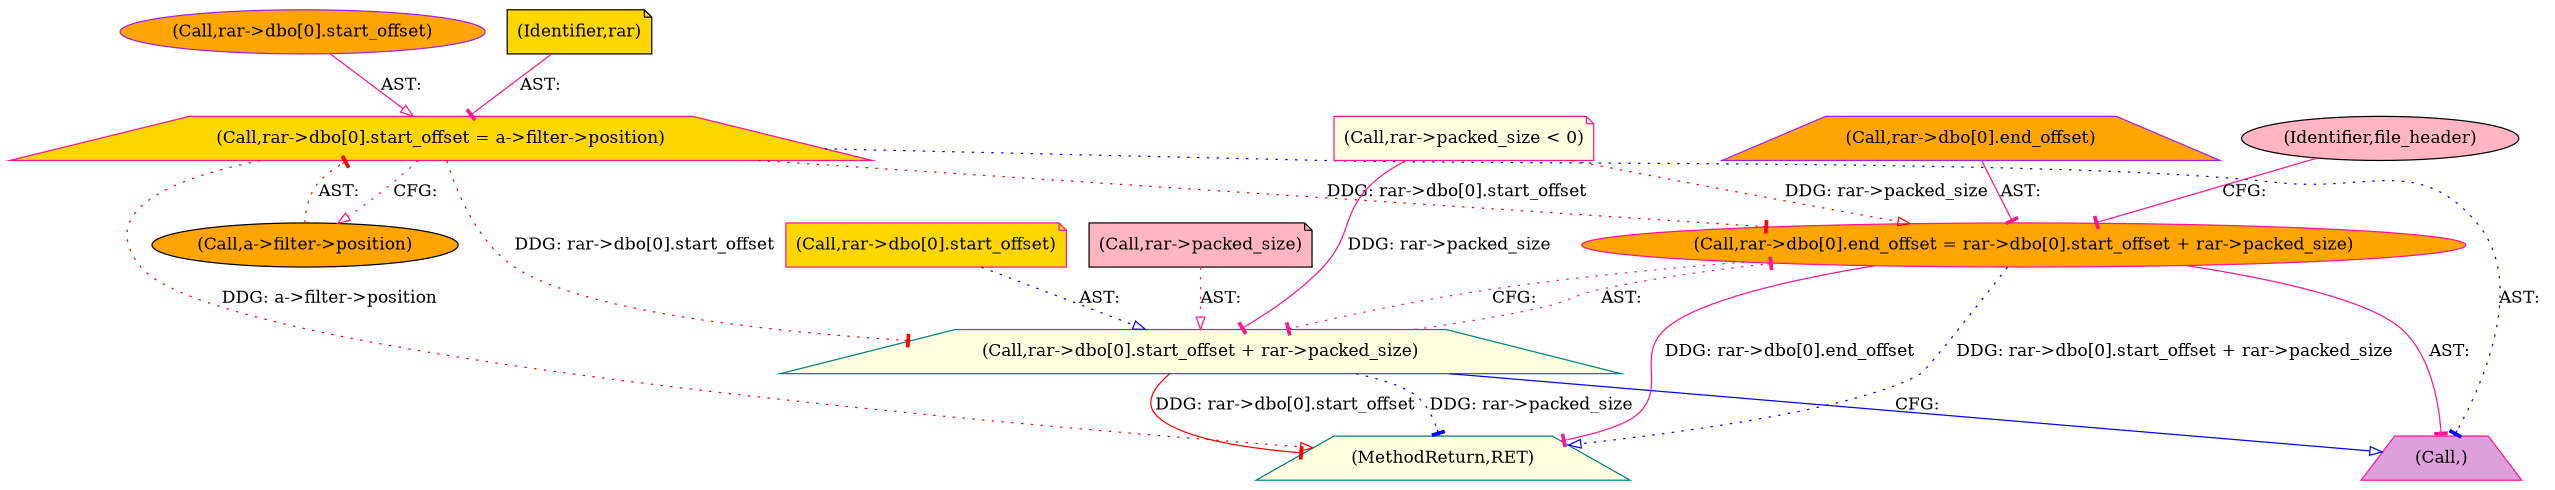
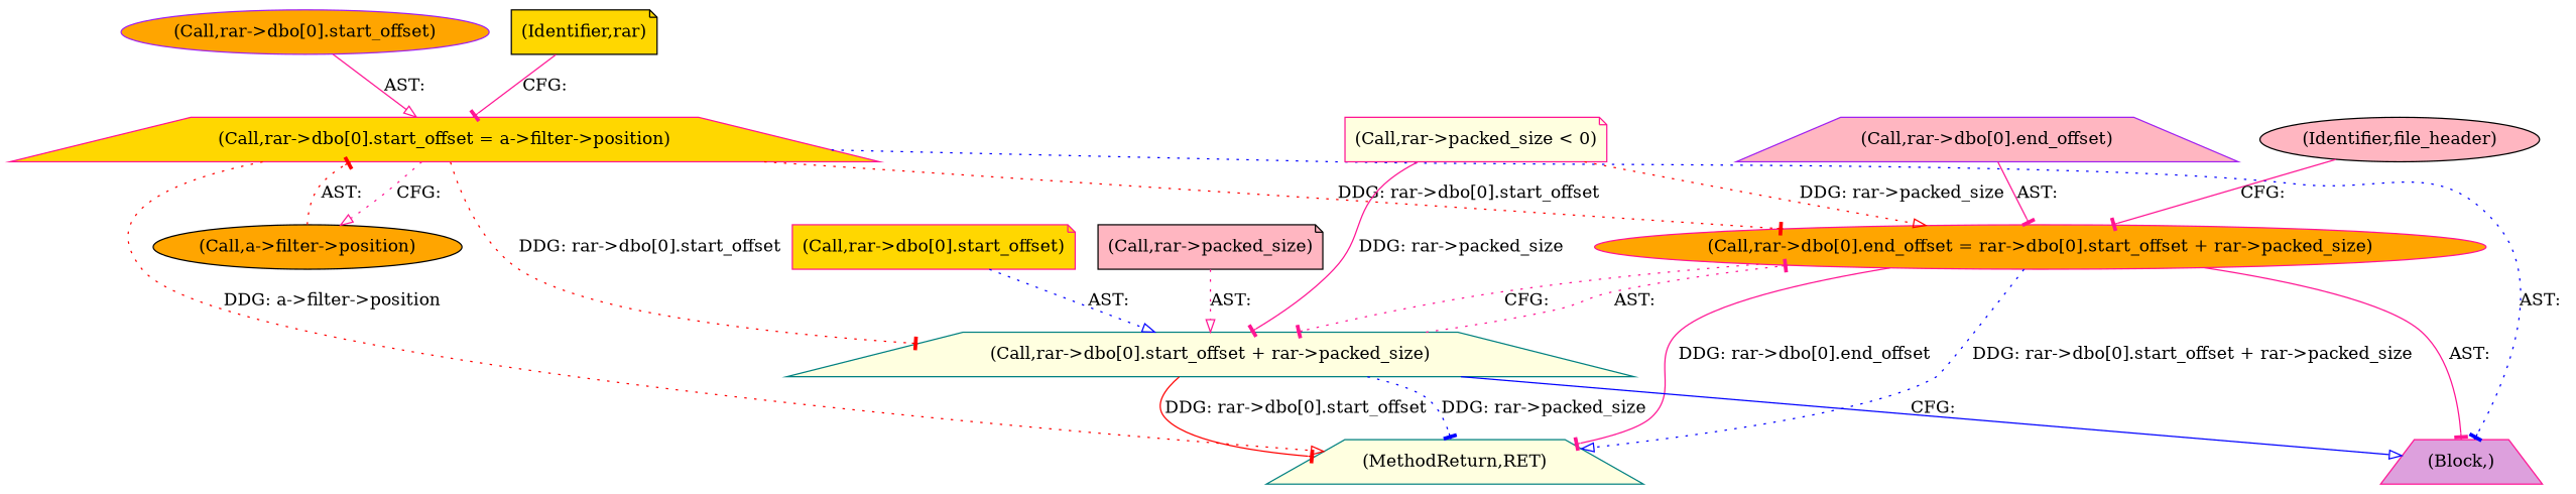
  digraph {
    node [color=deeppink fillcolor=orange shape=trapezium style=filled]
    edge [arrowhead=tee color=deeppink style=dotted]
    n1 [fillcolor=gold label="(Call,rar->dbo[0].start_offset = a->filter->position)"]
    n2 [label="(Call,rar->dbo[0].end_offset = rar->dbo[0].start_offset + rar->packed_size)" shape=ellipse]
    n3 [color=teal fillcolor=lightyellow label="(Call,rar->dbo[0].start_offset + rar->packed_size)"]
-   n4 [fillcolor=plum label="(Call,)"]
+   n4 [fillcolor=plum label="(Block,)"]
    n5 [color=black label="(Call,a->filter->position)" shape=ellipse]
    n6 [color=teal fillcolor=lightyellow label="(MethodReturn,RET)"]
    n7 [color=black fillcolor=lightpink label="(Call,rar->packed_size)" shape=note]
-   n8 [color=purple label="(Call,rar->dbo[0].end_offset)"]
+   n8 [color=purple fillcolor=lightpink label="(Call,rar->dbo[0].end_offset)"]
    n9 [fillcolor=lightyellow label="(Call,rar->packed_size < 0)" shape=note]
    n10 [color=black fillcolor=lightpink label="(Identifier,file_header)" shape=ellipse]
    n11 [color=purple label="(Call,rar->dbo[0].start_offset)" shape=ellipse]
    n12 [fillcolor=gold label="(Call,rar->dbo[0].start_offset)" shape=note]
    n13 [color=black fillcolor=gold label="(Identifier,rar)" shape=note]
    n1 -> n2 [color=red label="DDG: rar->dbo[0].start_offset"]
    n1 -> n3 [color=red label="DDG: rar->dbo[0].start_offset"]
    n1 -> n4 [color=blue label="AST: "]
    n1 -> n5 [arrowhead=onormal label="CFG: "]
    n1 -> n6 [arrowhead=onormal color=red label="DDG: a->filter->position"]
    n2 -> n3 [label="CFG: "]
    n2 -> n4 [label="AST: " style=solid]
    n2 -> n6 [arrowhead=onormal color=blue label="DDG: rar->dbo[0].start_offset + rar->packed_size"]
    n2 -> n6 [label="DDG: rar->dbo[0].end_offset" style=solid]
    n3 -> n2 [label="AST: "]
    n3 -> n4 [arrowhead=onormal color=blue label="CFG: " style=solid]
    n3 -> n6 [color=red label="DDG: rar->dbo[0].start_offset" style=solid]
    n3 -> n6 [color=blue label="DDG: rar->packed_size"]
    n5 -> n1 [color=red label="AST: "]
    n7 -> n3 [arrowhead=onormal label="AST: "]
    n8 -> n2 [label="AST: " style=solid]
    n9 -> n2 [arrowhead=onormal color=red label="DDG: rar->packed_size"]
    n9 -> n3 [label="DDG: rar->packed_size" style=solid]
    n10 -> n2 [label="CFG: " style=solid]
    n11 -> n1 [arrowhead=onormal label="AST: " style=solid]
    n12 -> n3 [arrowhead=onormal color=blue label="AST: "]
-   n13 -> n1 [label="AST: " style=solid]
+   n13 -> n1 [label="CFG: " style=solid]
  }
